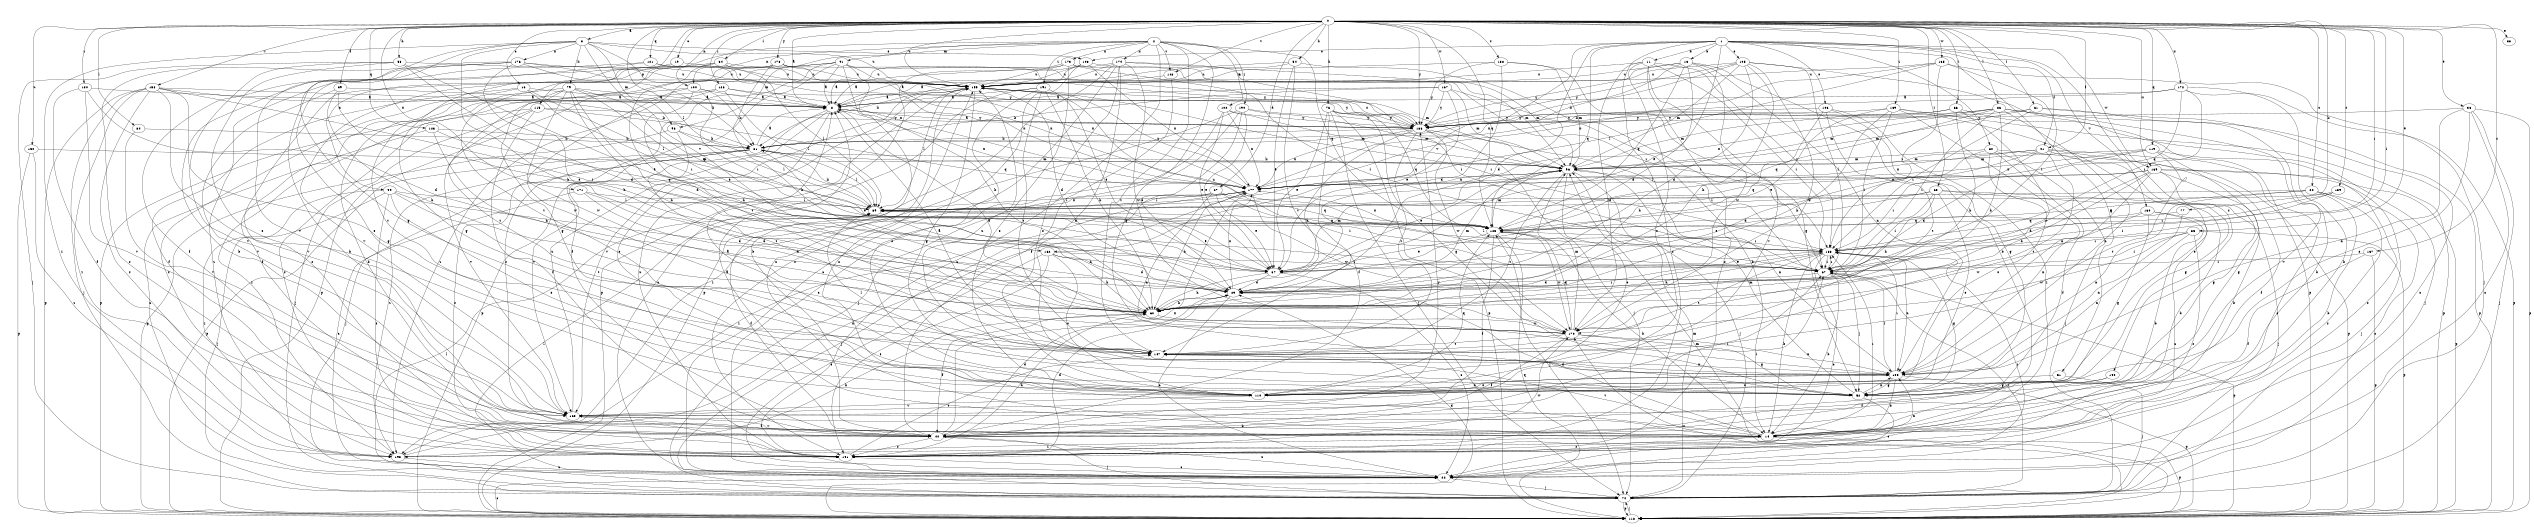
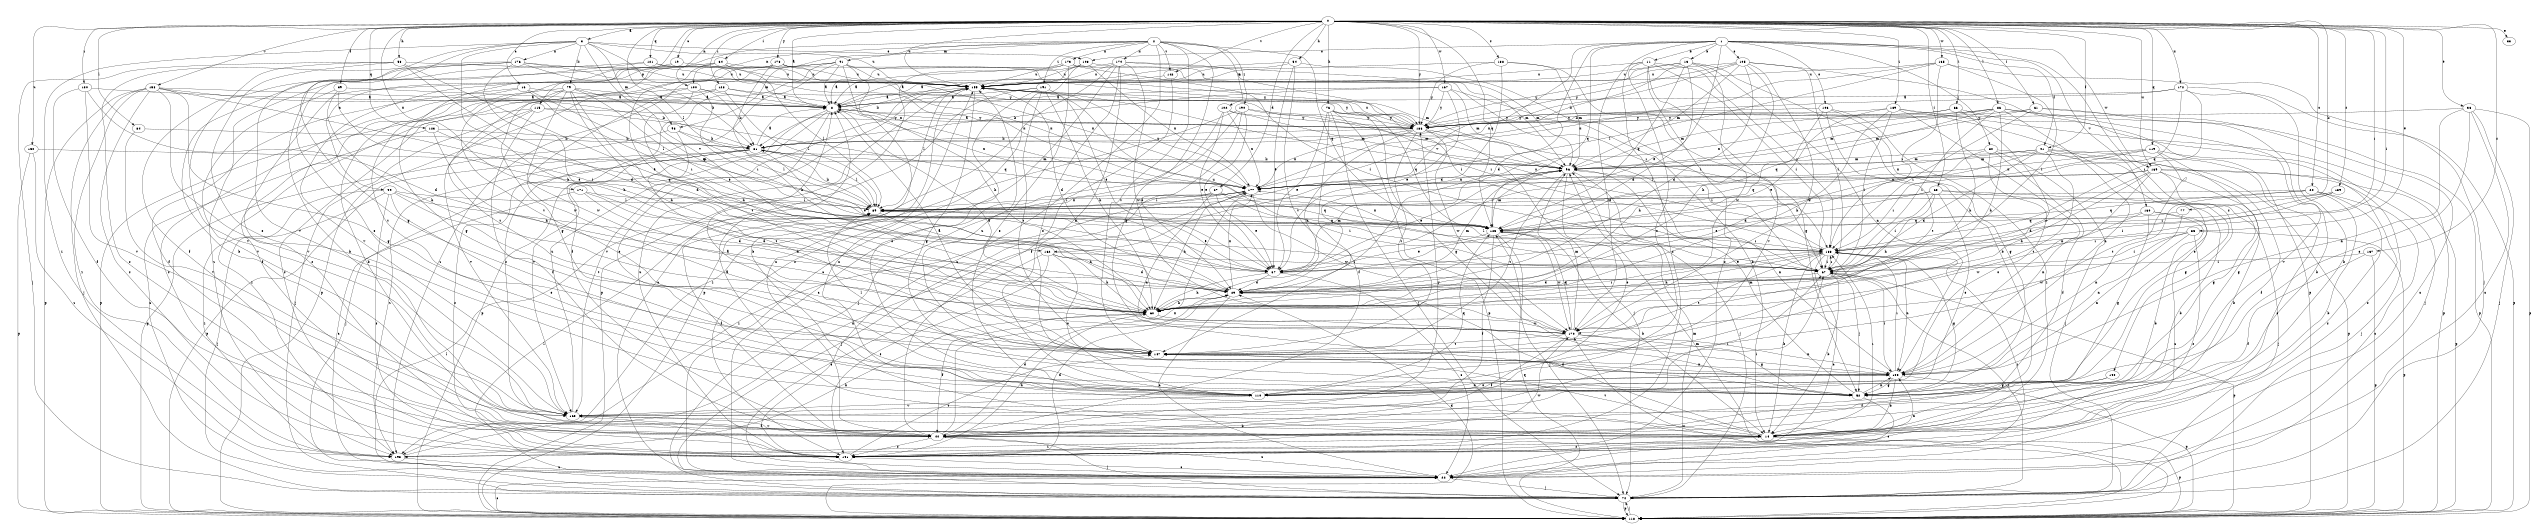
  strict digraph {
    0
    3
    8
    16
    19
    20
    27
    33
    35
    36
    39
    41
    54
    58
    61
    64
    65
    66
    67
    76
    77
    84
    86
    89
    99
    100
    119
    121
    123
    125
    128
    130
    133
    137
    138
    139
    142
    150
    155
    158
    165
    167
    169
    171
    172
    178
    186
    189
    108
    162
    52
    93
    60
    79
    163
    176
    177
    193
    110
    118
    141
    44
    22
    14
    103
    37
    74
    170
    29
    147
    96
    81
    1
    11
    13
-   51
    n77 [label=80]
    105
    106
    140
    160
    2
    91
    102
    115
    173
    174
    190
    191
    0 -> 3 [label=a]
    0 -> 8 [label=a]
    0 -> 16 [label=c]
    0 -> 19 [label=c]
    0 -> 20 [label=c]
    0 -> 27 [label=d]
    0 -> 33 [label=e]
    0 -> 35 [label=e]
    0 -> 36 [label=e]
    0 -> 39 [label=f]
    0 -> 41 [label=f]
    0 -> 54 [label=h]
    0 -> 58 [label=h]
    0 -> 61 [label=i]
    0 -> 64 [label=i]
    0 -> 65 [label=i]
    0 -> 66 [label=i]
    0 -> 67 [label=i]
    0 -> 76 [label=k]
    0 -> 77 [label=k]
    0 -> 84 [label=l]
    0 -> 86 [label=l]
    0 -> 89 [label=l]
    0 -> 99 [label=n]
    0 -> 100 [label=n]
    0 -> 119 [label=q]
    0 -> 121 [label=q]
    0 -> 123 [label=q]
    0 -> 125 [label=q]
    0 -> 128 [label=r]
    0 -> 130 [label=r]
    0 -> 133 [label=r]
    0 -> 137 [label=s]
    0 -> 138 [label=s]
    0 -> 139 [label=s]
    0 -> 142 [label=t]
    0 -> 150 [label=u]
    0 -> 155 [label=u]
    0 -> 158 [label=v]
    0 -> 165 [label=w]
    0 -> 167 [label=w]
    0 -> 169 [label=w]
    0 -> 171 [label=x]
    0 -> 172 [label=x]
    0 -> 178 [label=y]
    0 -> 186 [label=y]
    0 -> 189 [label=z]
    3 -> 155 [label=u]
    3 -> 108 [label=o]
    3 -> 162 [label=v]
    3 -> 52 [label=g]
    3 -> 93 [label=m]
    3 -> 60 [label=h]
    3 -> 79 [label=k]
    3 -> 163 [label=v]
    3 -> 176 [label=x]
    3 -> 177 [label=x]
    3 -> 193 [label=z]
    8 -> 186 [label=y]
    8 -> 163 [label=v]
    8 -> 177 [label=x]
    8 -> 110 [label=o]
    8 -> 118 [label=p]
    16 -> 8 [label=a]
    16 -> 89 [label=l]
    16 -> 133 [label=r]
    16 -> 141 [label=s]
    16 -> 44 [label=f]
    19 -> 155 [label=u]
    19 -> 52 [label=g]
    19 -> 193 [label=z]
    20 -> 89 [label=l]
    20 -> 125 [label=q]
    20 -> 141 [label=s]
    20 -> 22 [label=c]
    20 -> 14 [label=b]
    20 -> 103 [label=n]
    27 -> 67 [label=i]
    27 -> 89 [label=l]
    27 -> 125 [label=q]
    27 -> 103 [label=n]
    27 -> 37 [label=e]
    27 -> 74 [label=j]
    35 -> 67 [label=i]
    35 -> 133 [label=r]
    35 -> 118 [label=p]
    35 -> 141 [label=s]
    35 -> 103 [label=n]
    35 -> 170 [label=w]
    36 -> 186 [label=y]
    36 -> 110 [label=o]
    36 -> 118 [label=p]
    36 -> 22 [label=c]
    36 -> 103 [label=n]
    36 -> 74 [label=j]
    39 -> 8 [label=a]
    39 -> 60 [label=h]
    39 -> 163 [label=v]
    39 -> 37 [label=e]
    41 -> 125 [label=q]
    41 -> 52 [label=g]
    41 -> 177 [label=x]
    41 -> 44 [label=f]
    41 -> 22 [label=c]
    41 -> 29 [label=d]
    41 -> 147 [label=t]
    41 -> 96 [label=m]
    54 -> 8 [label=a]
    54 -> 67 [label=i]
    54 -> 155 [label=u]
    54 -> 37 [label=e]
    54 -> 147 [label=t]
    58 -> 155 [label=u]
    58 -> 163 [label=v]
    58 -> 110 [label=o]
    58 -> 37 [label=e]
    58 -> 74 [label=j]
    58 -> 29 [label=d]
    61 -> 133 [label=r]
    61 -> 186 [label=y]
    61 -> 163 [label=v]
    61 -> 22 [label=c]
    61 -> 96 [label=m]
    64 -> 89 [label=l]
    64 -> 155 [label=u]
    64 -> 52 [label=g]
    64 -> 163 [label=v]
    64 -> 177 [label=x]
    64 -> 147 [label=t]
    65 -> 67 [label=i]
    65 -> 89 [label=l]
    65 -> 60 [label=h]
    65 -> 110 [label=o]
    65 -> 14 [label=b]
    65 -> 37 [label=e]
    65 -> 74 [label=j]
    66 -> 186 [label=y]
    66 -> 60 [label=h]
    66 -> 74 [label=j]
    66 -> 170 [label=w]
    66 -> 96 [label=m]
    67 -> 133 [label=r]
    67 -> 155 [label=u]
    67 -> 52 [label=j]
    67 -> 118 [label=p]
    67 -> 14 [label=b]
    67 -> 29 [label=d]
    76 -> 125 [label=q]
    76 -> 186 [label=y]
    76 -> 52 [label=g]
    76 -> 118 [label=p]
    76 -> 44 [label=f]
    76 -> 37 [label=e]
    76 -> 74 [label=j]
    77 -> 125 [label=q]
    77 -> 103 [label=n]
    84 -> 163 [label=v]
    84 -> 81 [label=k]
    86 -> 67 [label=i]
    86 -> 125 [label=q]
    86 -> 186 [label=y]
    86 -> 60 [label=h]
    86 -> 177 [label=x]
    86 -> 118 [label=p]
    86 -> 14 [label=b]
    86 -> 103 [label=n]
    86 -> 96 [label=m]
    89 -> 125 [label=q]
    89 -> 60 [label=h]
    89 -> 177 [label=x]
-   89 -> 44 [label=f]
+   44 -> 89 [label=f]
    89 -> 37 [label=e]
    89 -> 81 [label=k]
    99 -> 89 [label=l]
    99 -> 193 [label=z]
    99 -> 110 [label=o]
    99 -> 141 [label=s]
    99 -> 74 [label=j]
    99 -> 29 [label=d]
    99 -> 147 [label=t]
    100 -> 8 [label=a]
    100 -> 133 [label=r]
    100 -> 60 [label=h]
    100 -> 118 [label=p]
    100 -> 170 [label=w]
    100 -> 81 [label=k]
    119 -> 89 [label=l]
    119 -> 52 [label=g]
    119 -> 177 [label=x]
    119 -> 141 [label=s]
    119 -> 147 [label=t]
    119 -> 96 [label=m]
    121 -> 155 [label=u]
    121 -> 177 [label=x]
    121 -> 110 [label=o]
    121 -> 14 [label=b]
    123 -> 125 [label=q]
    123 -> 60 [label=h]
    123 -> 22 [label=c]
    123 -> 81 [label=k]
    125 -> 133 [label=r]
    125 -> 177 [label=x]
    125 -> 44 [label=f]
    125 -> 14 [label=b]
    125 -> 37 [label=e]
    125 -> 74 [label=j]
    125 -> 170 [label=w]
    125 -> 96 [label=m]
    128 -> 8 [label=a]
    128 -> 89 [label=l]
    128 -> 186 [label=y]
    128 -> 141 [label=s]
    128 -> 147 [label=t]
    130 -> 8 [label=a]
    130 -> 163 [label=v]
    130 -> 44 [label=f]
    130 -> 29 [label=d]
    133 -> 67 [label=i]
    133 -> 89 [label=l]
+   133 -> 155 [label=u]
    133 -> 52 [label=g]
    133 -> 60 [label=h]
    133 -> 22 [label=c]
    133 -> 14 [label=b]
    133 -> 103 [label=n]
    133 -> 37 [label=e]
    133 -> 147 [label=t]
    137 -> 67 [label=i]
    137 -> 118 [label=p]
    137 -> 44 [label=f]
    138 -> 155 [label=u]
    138 -> 186 [label=y]
    138 -> 52 [label=g]
    138 -> 29 [label=d]
    138 -> 96 [label=m]
    139 -> 67 [label=i]
    139 -> 89 [label=l]
    139 -> 133 [label=r]
    142 -> 44 [label=f]
    142 -> 81 [label=k]
    150 -> 193 [label=z]
    150 -> 118 [label=p]
    150 -> 96 [label=m]
    155 -> 8 [label=a]
    155 -> 89 [label=l]
    155 -> 133 [label=r]
    155 -> 52 [label=g]
    155 -> 163 [label=v]
    155 -> 29 [label=d]
    158 -> 8 [label=a]
    158 -> 67 [label=i]
    158 -> 52 [label=g]
    158 -> 163 [label=v]
    158 -> 193 [label=z]
    158 -> 118 [label=p]
    158 -> 141 [label=s]
    158 -> 74 [label=j]
    158 -> 81 [label=k]
    165 -> 67 [label=i]
    165 -> 89 [label=l]
    165 -> 133 [label=r]
    165 -> 155 [label=u]
    165 -> 177 [label=x]
    165 -> 74 [label=j]
    167 -> 8 [label=a]
    167 -> 186 [label=y]
    167 -> 14 [label=b]
    167 -> 37 [label=e]
    167 -> 96 [label=m]
    167 -> 81 [label=k]
    169 -> 133 [label=r]
    169 -> 52 [label=g]
    169 -> 60 [label=h]
    169 -> 177 [label=x]
    169 -> 118 [label=p]
    169 -> 14 [label=b]
    169 -> 103 [label=n]
    169 -> 74 [label=j]
    169 -> 29 [label=d]
    171 -> 89 [label=l]
    171 -> 60 [label=h]
    171 -> 22 [label=c]
    171 -> 29 [label=d]
    172 -> 8 [label=a]
    172 -> 125 [label=q]
    172 -> 133 [label=r]
    172 -> 118 [label=p]
    172 -> 14 [label=b]
    172 -> 81 [label=k]
    178 -> 155 [label=u]
    178 -> 186 [label=y]
    178 -> 60 [label=h]
    178 -> 177 [label=x]
    178 -> 141 [label=s]
    178 -> 147 [label=t]
    186 -> 8 [label=a]
    186 -> 67 [label=i]
    186 -> 155 [label=u]
    186 -> 60 [label=h]
    186 -> 177 [label=x]
    186 -> 74 [label=j]
    186 -> 170 [label=w]
    186 -> 147 [label=t]
    186 -> 81 [label=k]
    189 -> 67 [label=i]
    189 -> 186 [label=y]
    189 -> 60 [label=h]
    189 -> 110 [label=o]
    189 -> 118 [label=p]
    189 -> 103 [label=n]
    189 -> 37 [label=e]
    108 -> 8 [label=a]
    108 -> 155 [label=u]
    108 -> 177 [label=x]
    108 -> 141 [label=s]
    108 -> 96 [label=m]
    162 -> 67 [label=i]
    162 -> 60 [label=h]
    162 -> 110 [label=o]
    162 -> 141 [label=s]
    162 -> 22 [label=c]
    162 -> 29 [label=d]
    52 -> 22 [label=c]
    52 -> 103 [label=n]
    52 -> 96 [label=m]
    93 -> 89 [label=l]
    93 -> 118 [label=p]
    93 -> 147 [label=t]
    93 -> 81 [label=k]
    60 -> 133 [label=r]
    60 -> 44 [label=f]
    60 -> 170 [label=w]
    79 -> 8 [label=a]
    79 -> 125 [label=q]
    79 -> 60 [label=h]
    79 -> 44 [label=f]
    79 -> 14 [label=b]
    79 -> 37 [label=e]
    79 -> 170 [label=w]
    79 -> 29 [label=d]
    79 -> 147 [label=t]
    163 -> 67 [label=i]
    163 -> 155 [label=u]
    163 -> 44 [label=f]
    163 -> 14 [label=b]
    176 -> 155 [label=u]
    176 -> 186 [label=y]
    176 -> 60 [label=h]
    176 -> 141 [label=s]
    176 -> 44 [label=f]
    176 -> 14 [label=b]
    176 -> 81 [label=k]
    177 -> 89 [label=l]
    177 -> 155 [label=u]
    177 -> 60 [label=h]
    177 -> 193 [label=z]
    177 -> 170 [label=w]
    193 -> 60 [label=h]
    193 -> 177 [label=x]
    193 -> 22 [label=c]
    110 -> 8 [label=a]
    110 -> 125 [label=q]
    110 -> 163 [label=v]
    110 -> 103 [label=n]
    118 -> 125 [label=q]
    118 -> 22 [label=c]
    118 -> 74 [label=j]
    118 -> 170 [label=w]
    118 -> 29 [label=d]
    118 -> 96 [label=m]
    141 -> 155 [label=u]
    141 -> 60 [label=h]
    141 -> 22 [label=c]
    141 -> 103 [label=n]
    141 -> 170 [label=w]
    141 -> 29 [label=d]
    141 -> 147 [label=t]
    44 -> 67 [label=i]
    44 -> 155 [label=u]
    44 -> 186 [label=y]
    44 -> 163 [label=v]
    44 -> 177 [label=x]
    44 -> 141 [label=s]
    44 -> 22 [label=c]
    44 -> 74 [label=j]
    44 -> 29 [label=d]
    22 -> 89 [label=l]
    22 -> 133 [label=r]
    22 -> 74 [label=j]
    14 -> 8 [label=a]
    14 -> 133 [label=r]
    14 -> 155 [label=u]
    14 -> 193 [label=z]
    14 -> 118 [label=p]
    14 -> 141 [label=s]
    14 -> 29 [label=d]
    14 -> 147 [label=t]
    103 -> 67 [label=i]
    103 -> 89 [label=l]
    103 -> 133 [label=r]
    103 -> 155 [label=u]
    103 -> 52 [label=g]
    103 -> 110 [label=o]
    103 -> 118 [label=p]
    103 -> 14 [label=b]
    37 -> 60 [label=h]
    37 -> 22 [label=c]
    37 -> 29 [label=d]
    37 -> 96 [label=m]
    74 -> 67 [label=i]
    74 -> 89 [label=l]
    74 -> 118 [label=p]
    74 -> 96 [label=m]
    170 -> 8 [label=a]
    170 -> 125 [label=q]
    170 -> 52 [label=g]
    170 -> 44 [label=f]
    170 -> 103 [label=n]
    170 -> 147 [label=t]
    170 -> 96 [label=m]
    29 -> 60 [label=h]
    29 -> 177 [label=x]
    29 -> 22 [label=c]
    29 -> 96 [label=m]
    147 -> 8 [label=a]
    147 -> 103 [label=n]
    96 -> 177 [label=x]
    96 -> 110 [label=o]
    96 -> 103 [label=n]
    96 -> 37 [label=e]
    96 -> 74 [label=j]
    96 -> 147 [label=t]
    96 -> 81 [label=k]
    81 -> 8 [label=a]
    81 -> 89 [label=l]
    81 -> 193 [label=z]
    81 -> 118 [label=p]
    81 -> 141 [label=s]
    81 -> 37 [label=e]
    81 -> 74 [label=j]
    81 -> 96 [label=m]
    1 -> 41 [label=f]
    1 -> 125 [label=q]
    1 -> 169 [label=w]
    1 -> 108 [label=o]
    1 -> 162 [label=v]
    1 -> 141 [label=s]
    1 -> 37 [label=e]
    1 -> 29 [label=d]
    1 -> 11 [label=b]
    1 -> 13 [label=b]
-   1 -> 51 [label=g]
    1 -> n77 [label=j]
    1 -> 105 [label=o]
    1 -> 106 [label=o]
    1 -> 140 [label=s]
    1 -> 160 [label=v]
    11 -> 67 [label=i]
    11 -> 133 [label=r]
    11 -> 155 [label=u]
    11 -> 163 [label=v]
    11 -> 110 [label=o]
    11 -> 141 [label=s]
    11 -> 170 [label=w]
    13 -> 125 [label=q]
    13 -> 155 [label=u]
    13 -> 186 [label=y]
    13 -> 177 [label=x]
    13 -> 14 [label=b]
    13 -> 103 [label=n]
    13 -> 170 [label=w]
    13 -> 29 [label=d]
-   51 -> 110 [label=o]
-   51 -> 74 [label=j]
    n77 -> 110 [label=o]
    n77 -> 118 [label=p]
    n77 -> 44 [label=f]
    n77 -> 74 [label=j]
    n77 -> 29 [label=d]
    n77 -> 96 [label=m]
    105 -> 67 [label=i]
    105 -> 155 [label=u]
    105 -> 186 [label=y]
    105 -> 60 [label=h]
    105 -> 118 [label=p]
    105 -> 170 [label=w]
    105 -> 29 [label=d]
    105 -> 96 [label=m]
    105 -> 81 [label=k]
    106 -> 186 [label=y]
    106 -> 52 [label=g]
    106 -> 60 [label=h]
    106 -> 193 [label=z]
    106 -> 147 [label=t]
    140 -> 52 [label=g]
    140 -> 44 [label=f]
    160 -> 125 [label=q]
    160 -> 52 [label=g]
    160 -> 22 [label=c]
    160 -> 14 [label=b]
    160 -> 170 [label=w]
    2 -> 100 [label=n]
    2 -> 125 [label=q]
    2 -> 142 [label=t]
    2 -> 52 [label=g]
    2 -> 93 [label=m]
    2 -> 22 [label=c]
    2 -> 147 [label=t]
    2 -> 91 [label=m]
    2 -> 102 [label=n]
    2 -> 115 [label=p]
    2 -> 173 [label=x]
    2 -> 174 [label=x]
    2 -> 190 [label=z]
    2 -> 191 [label=z]
    91 -> 8 [label=a]
    91 -> 155 [label=u]
    91 -> 60 [label=h]
    91 -> 193 [label=z]
    91 -> 118 [label=p]
    91 -> 141 [label=s]
    91 -> 44 [label=f]
    91 -> 14 [label=b]
    91 -> 96 [label=m]
    102 -> 186 [label=y]
    102 -> 177 [label=x]
    102 -> 22 [label=c]
    102 -> 37 [label=e]
    102 -> 96 [label=m]
    115 -> 125 [label=q]
    115 -> 186 [label=y]
    115 -> 163 [label=v]
    115 -> 193 [label=z]
    115 -> 44 [label=f]
    115 -> 74 [label=j]
    173 -> 8 [label=a]
    173 -> 67 [label=i]
    173 -> 133 [label=r]
    173 -> 155 [label=u]
    173 -> 110 [label=o]
    173 -> 118 [label=p]
    174 -> 8 [label=a]
    174 -> 67 [label=i]
    174 -> 155 [label=u]
    174 -> 110 [label=o]
    174 -> 118 [label=p]
    174 -> 22 [label=c]
    174 -> 103 [label=n]
    174 -> 170 [label=w]
    174 -> 96 [label=m]
    190 -> 186 [label=y]
    190 -> 193 [label=z]
    190 -> 37 [label=e]
    190 -> 74 [label=j]
    190 -> 29 [label=d]
    190 -> 96 [label=m]
    191 -> 8 [label=a]
    191 -> 60 [label=h]
    191 -> 110 [label=o]
    191 -> 22 [label=c]
    191 -> 37 [label=e]
    191 -> 147 [label=t]
  }
